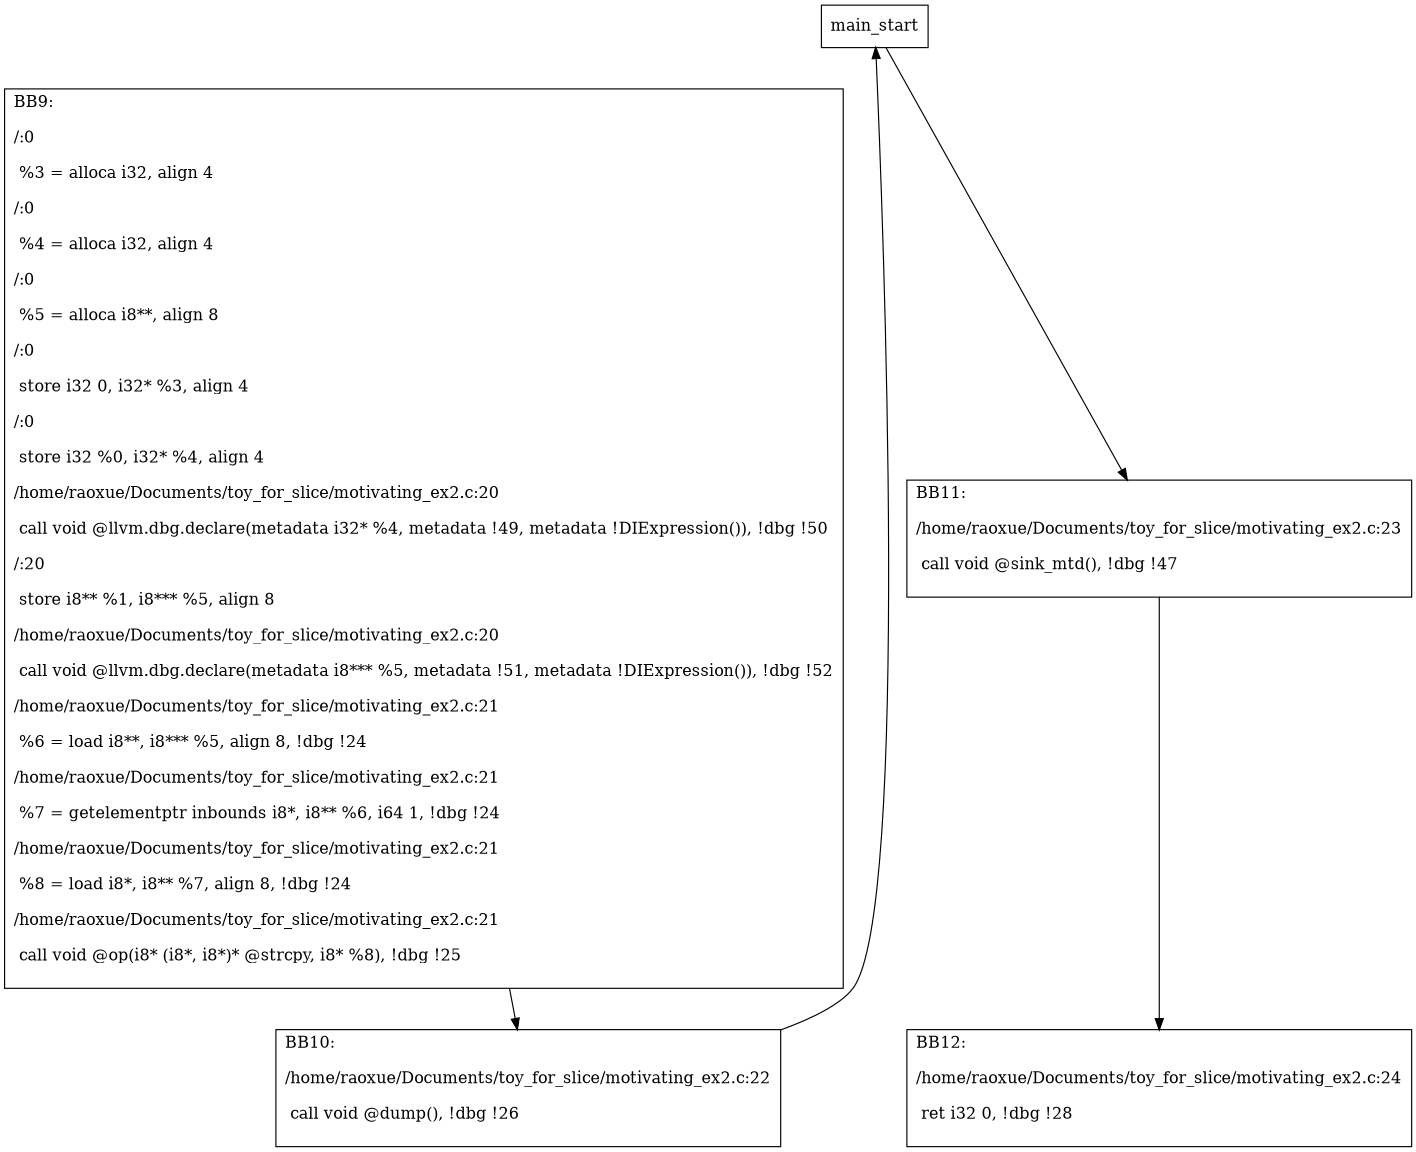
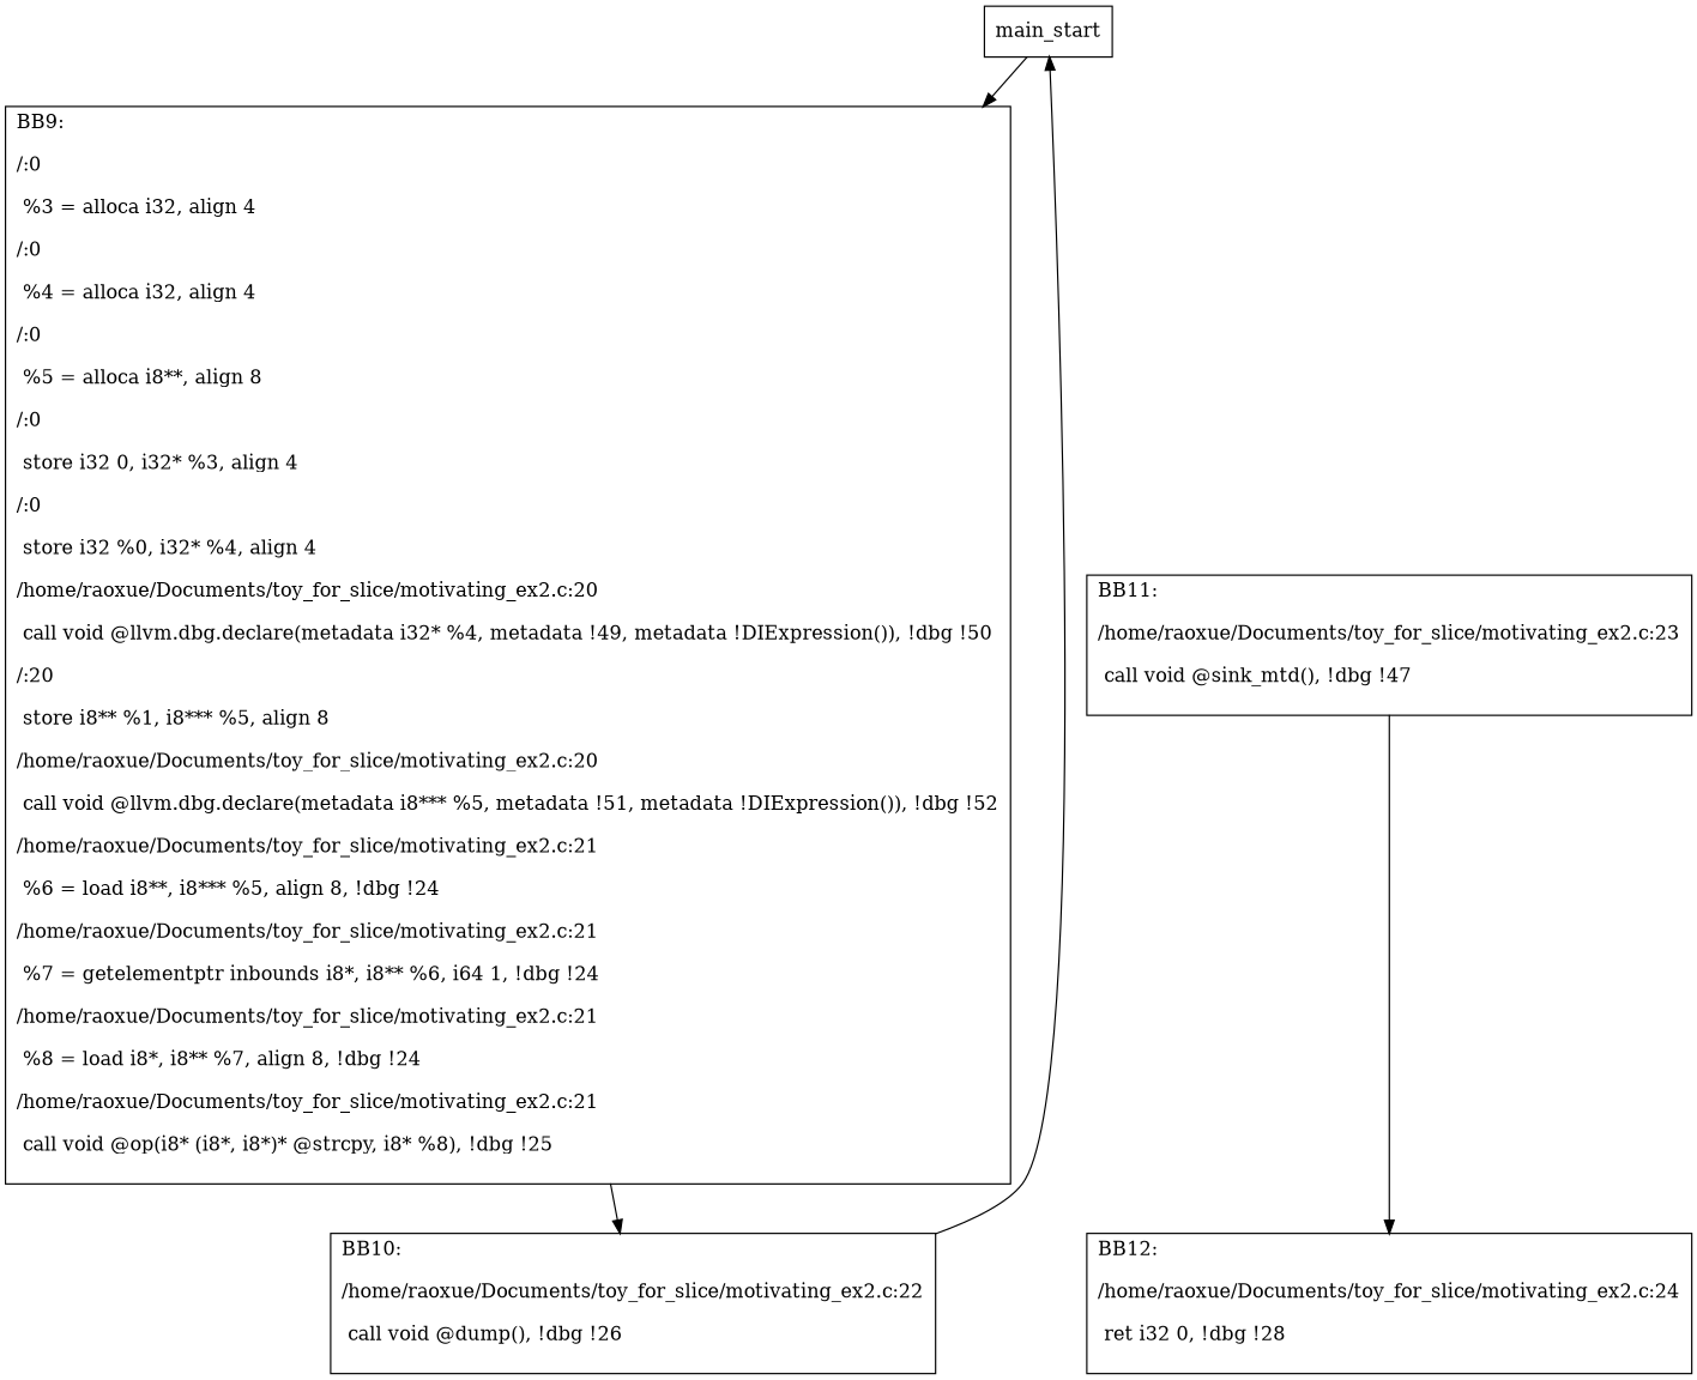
  digraph {
    node [shape=record]
    n1 [label="{main_start}"]
    n2 [label="{BB9:\l\l/:0\l\n  %3 = alloca i32, align 4\l\n/:0\l\n  %4 = alloca i32, align 4\l\n/:0\l\n  %5 = alloca i8**, align 8\l\n/:0\l\n  store i32 0, i32* %3, align 4\l\n/:0\l\n  store i32 %0, i32* %4, align 4\l\n/home/raoxue/Documents/toy_for_slice/motivating_ex2.c:20\l\n  call void @llvm.dbg.declare(metadata i32* %4, metadata !49, metadata !DIExpression()), !dbg !50\l\n/:20\l\n  store i8** %1, i8*** %5, align 8\l\n/home/raoxue/Documents/toy_for_slice/motivating_ex2.c:20\l\n  call void @llvm.dbg.declare(metadata i8*** %5, metadata !51, metadata !DIExpression()), !dbg !52\l\n/home/raoxue/Documents/toy_for_slice/motivating_ex2.c:21\l\n  %6 = load i8**, i8*** %5, align 8, !dbg !24\l\n/home/raoxue/Documents/toy_for_slice/motivating_ex2.c:21\l\n  %7 = getelementptr inbounds i8*, i8** %6, i64 1, !dbg !24\l\n/home/raoxue/Documents/toy_for_slice/motivating_ex2.c:21\l\n  %8 = load i8*, i8** %7, align 8, !dbg !24\l\n/home/raoxue/Documents/toy_for_slice/motivating_ex2.c:21\l\n  call void @op(i8* (i8*, i8*)* @strcpy, i8* %8), !dbg !25\l\n}"]
    n3 [label="{BB10:\l\l/home/raoxue/Documents/toy_for_slice/motivating_ex2.c:22\l\n  call void @dump(), !dbg !26\l\n}"]
    n4 [label="{BB11:\l\l/home/raoxue/Documents/toy_for_slice/motivating_ex2.c:23\l\n  call void @sink_mtd(), !dbg !47\l\n}"]
    n5 [label="{BB12:\l\l/home/raoxue/Documents/toy_for_slice/motivating_ex2.c:24\l\n  ret i32 0, !dbg !28\l\n}"]
-   n1 -> n4
+   n1 -> n2
    n2 -> n3
    n3 -> n1
    n4 -> n5
  }
